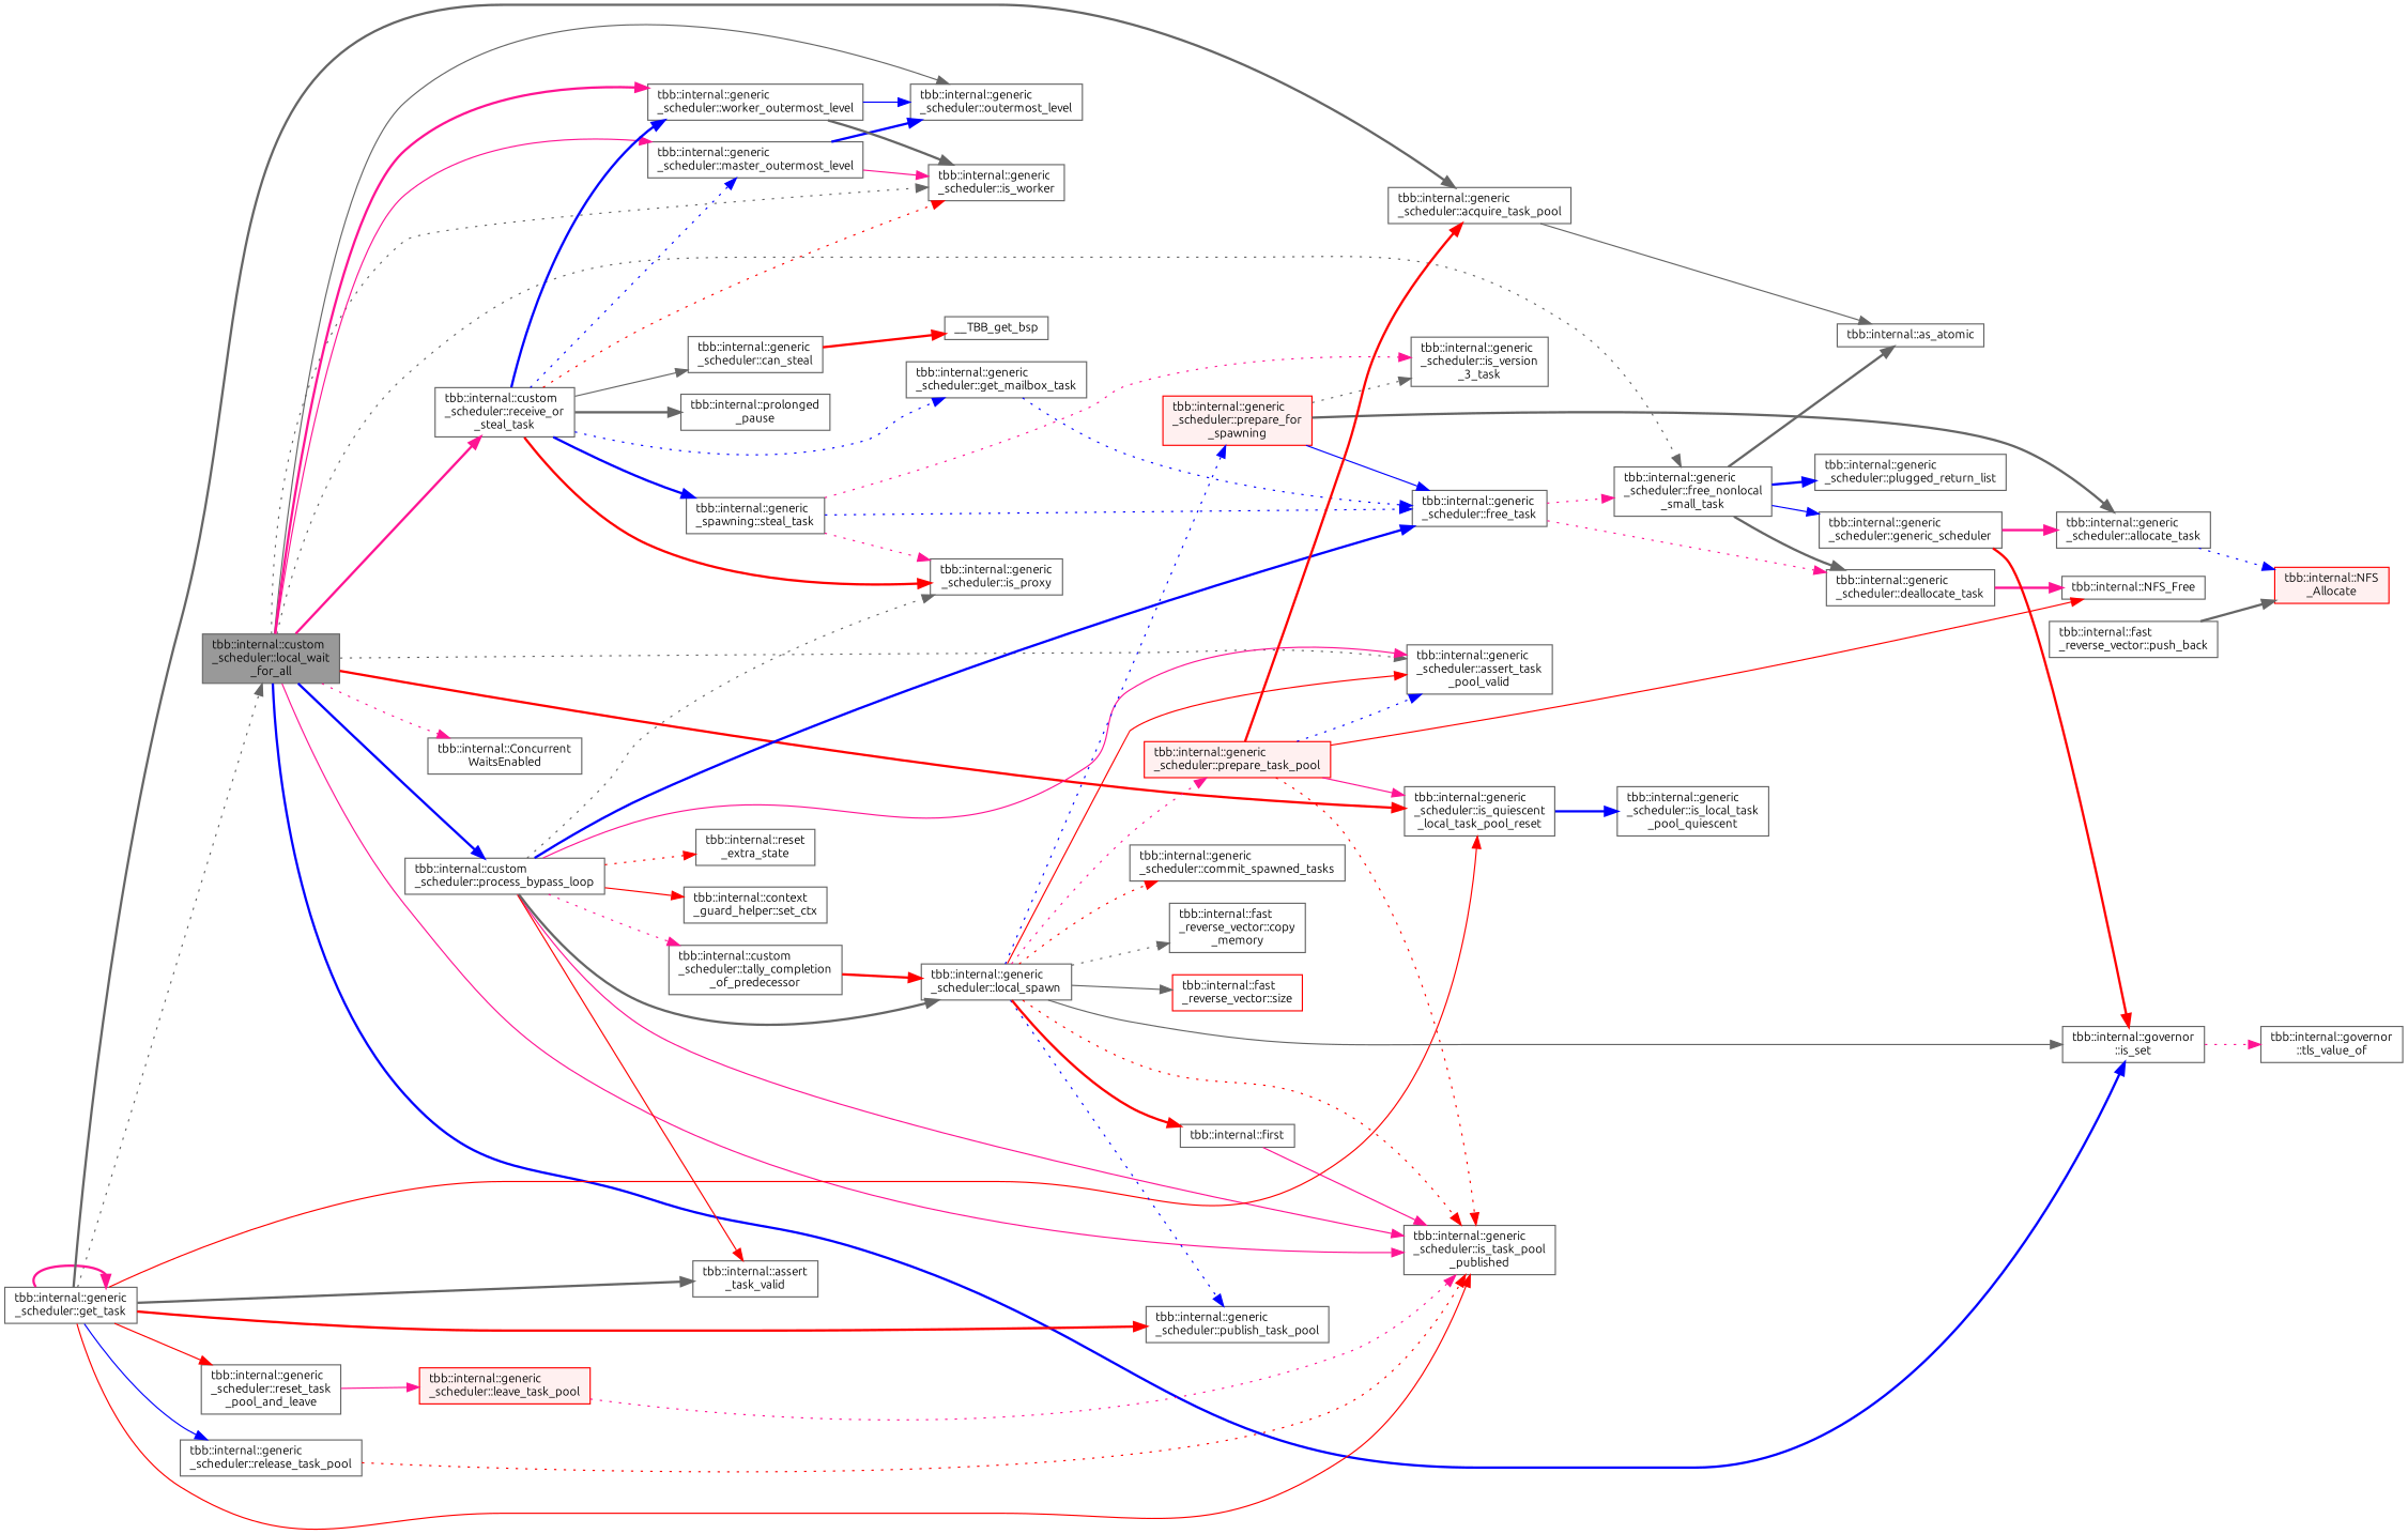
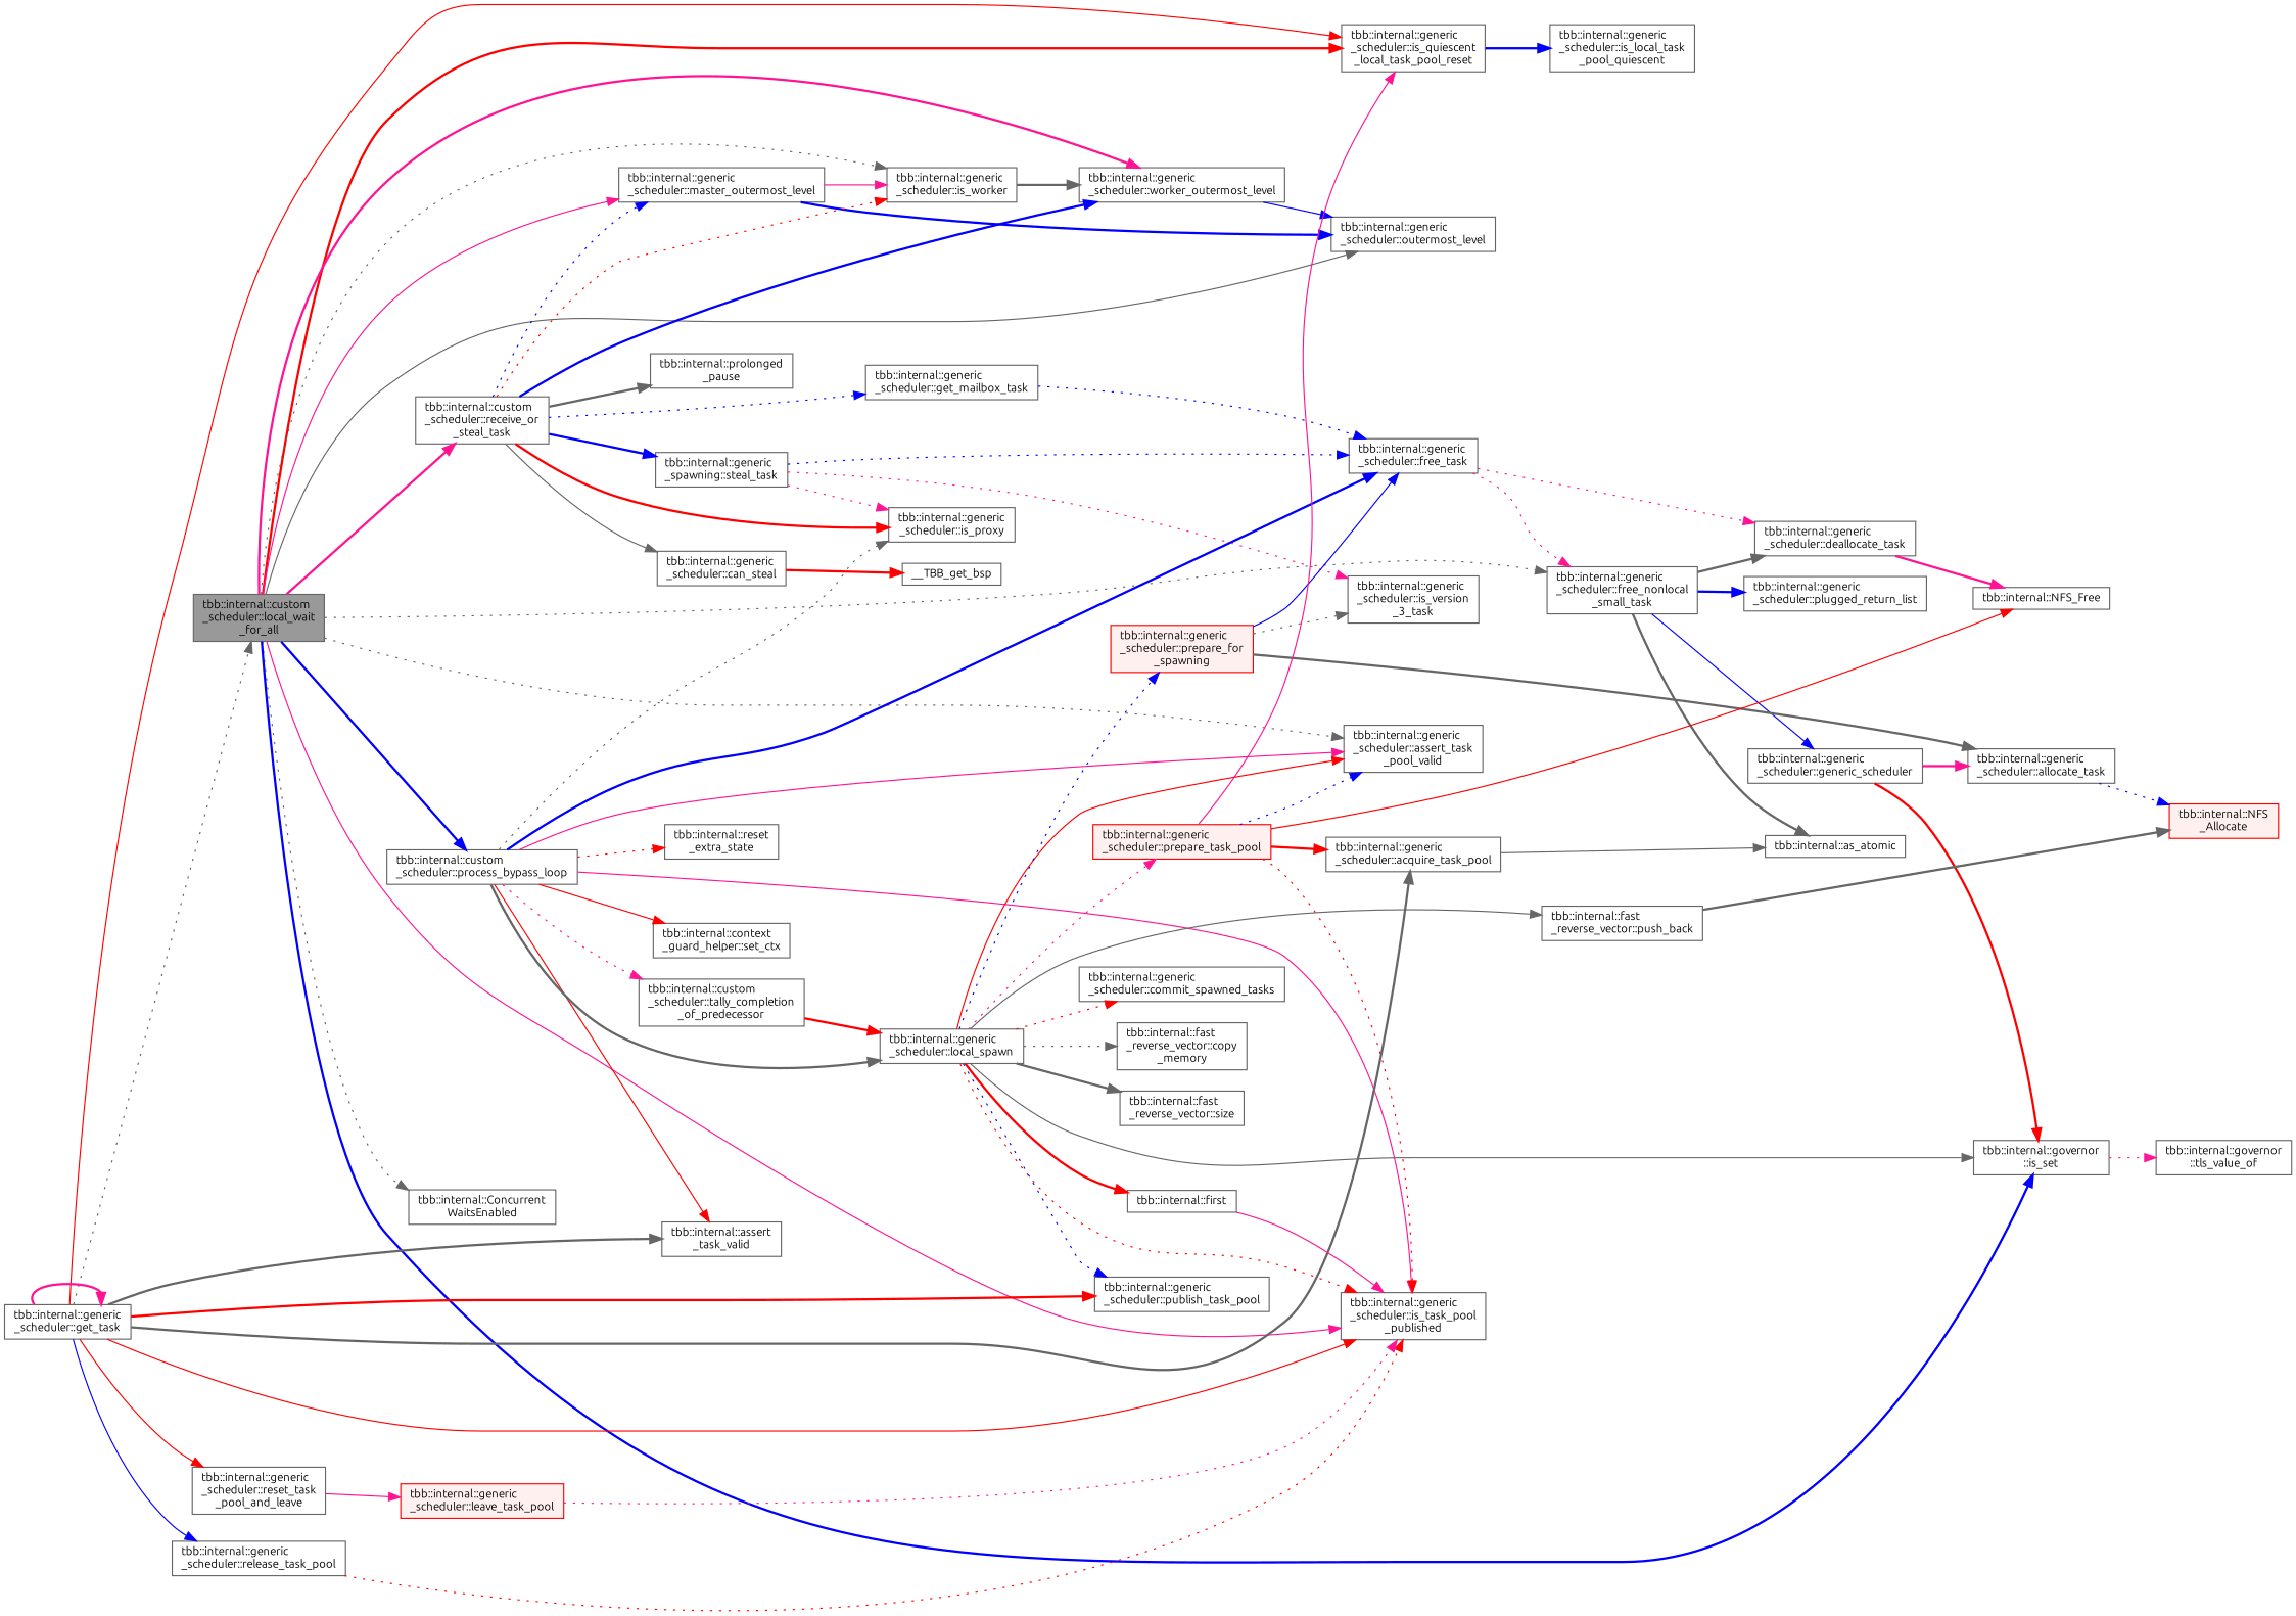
  digraph {
    fontname=Ubuntu
    rankdir=LR
    node [color=grey40 fillcolor=white fontname=Ubuntu fontsize=10 shape=box style=filled]
    edge [color=gray40 fontname=Ubuntu fontsize=10 labelfontname=Helvetica labelfontsize=10 style=dotted]
    n1 [color=gray40 fillcolor=grey60 fontcolor=black height=0.2 label="tbb::internal::custom\l_scheduler::local_wait\l_for_all" width=0.4]
    n2 [height=0.2 label="tbb::internal::generic\l_scheduler::assert_task\l_pool_valid" width=0.4]
    n3 [height=0.2 label="tbb::internal::Concurrent\lWaitsEnabled" width=0.4]
    n4 [height=0.2 label="tbb::internal::generic\l_scheduler::free_nonlocal\l_small_task" width=0.4]
    n5 [height=0.2 label="tbb::internal::governor\l::is_set" width=0.4]
    n6 [height=0.2 label="tbb::internal::generic\l_scheduler::is_task_pool\l_published" width=0.4]
    n7 [height=0.2 label="tbb::internal::generic\l_scheduler::is_quiescent\l_local_task_pool_reset" width=0.4]
    n8 [height=0.2 label="tbb::internal::generic\l_scheduler::is_worker" width=0.4]
    n9 [height=0.2 label="tbb::internal::generic\l_scheduler::master_outermost_level" width=0.4]
    n10 [height=0.2 label="tbb::internal::generic\l_scheduler::outermost_level" width=0.4]
    n11 [height=0.2 label="tbb::internal::custom\l_scheduler::process_bypass_loop" width=0.4]
    n12 [height=0.2 label="tbb::internal::custom\l_scheduler::receive_or\l_steal_task" width=0.4]
    n13 [height=0.2 label="tbb::internal::generic\l_scheduler::worker_outermost_level" width=0.4]
    n14 [height=0.2 label="tbb::internal::as_atomic" width=0.4]
    n15 [height=0.2 label="tbb::internal::generic\l_scheduler::deallocate_task" width=0.4]
    n16 [height=0.2 label="tbb::internal::generic\l_scheduler::generic_scheduler" width=0.4]
    n17 [height=0.2 label="tbb::internal::generic\l_scheduler::plugged_return_list" width=0.4]
    n18 [height=0.2 label="tbb::internal::governor\l::tls_value_of" width=0.4]
    n19 [height=0.2 label="tbb::internal::generic\l_scheduler::get_task" width=0.4]
    n20 [height=0.2 label="tbb::internal::generic\l_scheduler::acquire_task_pool" width=0.4]
    n21 [height=0.2 label="tbb::internal::assert\l_task_valid" width=0.4]
    n22 [height=0.2 label="tbb::internal::generic\l_scheduler::publish_task_pool" width=0.4]
    n23 [height=0.2 label="tbb::internal::generic\l_scheduler::release_task_pool" width=0.4]
    n24 [height=0.2 label="tbb::internal::generic\l_scheduler::reset_task\l_pool_and_leave" width=0.4]
    n25 [height=0.2 label="tbb::internal::generic\l_scheduler::is_local_task\l_pool_quiescent" width=0.4]
    n26 [height=0.2 label="tbb::internal::generic\l_scheduler::free_task" width=0.4]
    n27 [height=0.2 label="tbb::internal::generic\l_scheduler::is_proxy" width=0.4]
    n28 [height=0.2 label="tbb::internal::generic\l_scheduler::local_spawn" width=0.4]
    n29 [height=0.2 label="tbb::internal::reset\l_extra_state" width=0.4]
    n30 [height=0.2 label="tbb::internal::context\l_guard_helper::set_ctx" width=0.4]
    n31 [height=0.2 label="tbb::internal::custom\l_scheduler::tally_completion\l_of_predecessor" width=0.4]
    n32 [height=0.2 label="tbb::internal::generic\l_scheduler::can_steal" width=0.4]
    n33 [height=0.2 label="tbb::internal::generic\l_scheduler::get_mailbox_task" width=0.4]
    n34 [height=0.2 label="tbb::internal::prolonged\l_pause" width=0.4]
    n35 [height=0.2 label="tbb::internal::generic\l_spawning::steal_task" width=0.4]
    n36 [height=0.2 label="tbb::internal::NFS_Free" width=0.4]
    n37 [height=0.2 label="tbb::internal::generic\l_scheduler::allocate_task" width=0.4]
    n38 [color=red fillcolor="#FFF0F0" height=0.2 label="tbb::internal::NFS\l_Allocate" width=0.4]
    n39 [color=red fillcolor="#FFF0F0" height=0.2 label="tbb::internal::generic\l_scheduler::leave_task_pool" width=0.4]
    n40 [height=0.2 label="tbb::internal::generic\l_scheduler::commit_spawned_tasks" width=0.4]
    n41 [height=0.2 label="tbb::internal::fast\l_reverse_vector::copy\l_memory" width=0.4]
    n42 [height=0.2 label="tbb::internal::first" width=0.4]
    n43 [color=red fillcolor="#FFF0F0" height=0.2 label="tbb::internal::generic\l_scheduler::prepare_for\l_spawning" width=0.4]
    n44 [color=red fillcolor="#FFF0F0" height=0.2 label="tbb::internal::generic\l_scheduler::prepare_task_pool" width=0.4]
    n45 [height=0.2 label="tbb::internal::fast\l_reverse_vector::push_back" width=0.4]
-   n46 [color=red height=0.2 label="tbb::internal::fast\l_reverse_vector::size" width=0.4]
+   n46 [height=0.2 label="tbb::internal::fast\l_reverse_vector::size" width=0.4]
    n47 [height=0.2 label="tbb::internal::generic\l_scheduler::is_version\l_3_task" width=0.4]
    n48 [height=0.2 label=__TBB_get_bsp width=0.4]
    n1 -> n2
-   n1 -> n3 [color=deeppink]
+   n1 -> n3
    n1 -> n4
    n1 -> n5 [color=blue style=bold]
    n1 -> n6 [color=deeppink style=solid]
    n1 -> n7 [color=red style=bold]
    n1 -> n8
    n1 -> n9 [color=deeppink style=solid]
    n1 -> n10 [style=solid]
    n1 -> n11 [color=blue style=bold]
    n1 -> n12 [color=deeppink style=bold]
    n1 -> n13 [color=deeppink style=bold]
    n4 -> n14 [style=bold]
    n4 -> n15 [style=bold]
    n4 -> n16 [color=blue style=solid]
    n4 -> n17 [color=blue style=bold]
    n5 -> n18 [color=deeppink]
    n7 -> n25 [color=blue style=bold]
    n9 -> n8 [color=deeppink style=solid]
    n9 -> n10 [color=blue style=bold]
    n11 -> n2 [color=deeppink style=solid]
    n11 -> n6 [color=deeppink style=solid]
    n11 -> n21 [color=red style=solid]
    n11 -> n26 [color=blue style=bold]
    n11 -> n27
    n11 -> n28 [style=bold]
    n11 -> n29 [color=red]
    n11 -> n30 [color=red style=solid]
    n11 -> n31 [color=deeppink]
    n12 -> n8 [color=red]
    n12 -> n9 [color=blue]
    n12 -> n13 [color=blue style=bold]
    n12 -> n27 [color=red style=bold]
    n12 -> n32 [style=solid]
    n12 -> n33 [color=blue]
    n12 -> n34 [style=bold]
    n12 -> n35 [color=blue style=bold]
-   n13 -> n8 [style=bold]
+   n8 -> n13 [style=bold]
    n13 -> n10 [color=blue style=solid]
    n15 -> n36 [color=deeppink style=bold]
    n16 -> n5 [color=red style=bold]
    n16 -> n37 [color=deeppink style=bold]
    n19 -> n1
    n19 -> n6 [color=red style=solid]
    n19 -> n7 [color=red style=solid]
    n19 -> n19 [color=deeppink style=bold]
    n19 -> n20 [style=bold]
    n19 -> n21 [style=bold]
    n19 -> n22 [color=red style=bold]
    n19 -> n23 [color=blue style=solid]
    n19 -> n24 [color=red style=solid]
    n20 -> n14 [style=solid]
    n23 -> n6 [color=red]
    n24 -> n39 [color=deeppink style=solid]
    n26 -> n4 [color=deeppink]
    n26 -> n15 [color=deeppink]
    n28 -> n2 [color=red style=solid]
    n28 -> n5 [style=solid]
    n28 -> n6 [color=red]
    n28 -> n22 [color=blue]
    n28 -> n40 [color=red]
    n28 -> n41
    n28 -> n42 [color=red style=bold]
    n28 -> n43 [color=blue]
    n28 -> n44 [color=deeppink]
-   n28 -> n46 [style=solid]
+   n28 -> n45 [style=solid]
+   n28 -> n46 [style=bold]
    n31 -> n28 [color=red style=bold]
    n32 -> n48 [color=red style=bold]
    n33 -> n26 [color=blue]
    n35 -> n26 [color=blue]
    n35 -> n27 [color=deeppink]
    n35 -> n47 [color=deeppink]
    n37 -> n38 [color=blue]
    n39 -> n6 [color=deeppink]
    n42 -> n6 [color=deeppink style=solid]
    n43 -> n26 [color=blue style=solid]
    n43 -> n37 [style=bold]
    n43 -> n47
    n44 -> n2 [color=blue]
    n44 -> n6 [color=red]
    n44 -> n7 [color=deeppink style=solid]
    n44 -> n20 [color=red style=bold]
    n44 -> n36 [color=red style=solid]
    n45 -> n38 [style=bold]
  }
